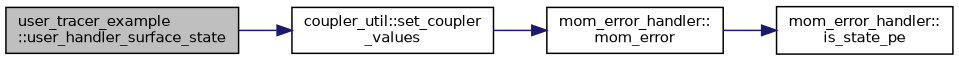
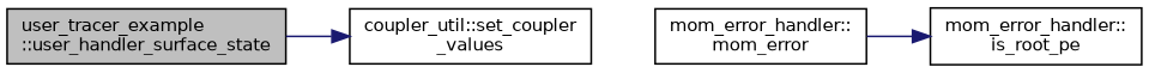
  digraph {
    rankdir=LR
    node [color=black fillcolor=white fontname=Helvetica fontsize=10 shape=record style=filled]
    edge [color=midnightblue fontname=Helvetica fontsize=10 labelfontname=Helvetica labelfontsize=10 style=solid]
    n1 [fillcolor=grey75 fontcolor=black height=0.2 label="user_tracer_example\l::user_handler_surface_state" width=0.4]
    n2 [height=0.2 label="coupler_util::set_coupler\l_values" width=0.4]
    n3 [height=0.2 label="mom_error_handler::\lmom_error" width=0.4]
-   n4 [height=0.2 label="mom_error_handler::\lis_state_pe" width=0.4]
+   n4 [height=0.2 label="mom_error_handler::\lis_root_pe" width=0.4]
    n1 -> n2
-   n2 -> n3
    n3 -> n4
  }
